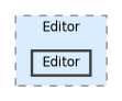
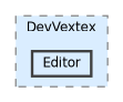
  digraph {
    compound=true
    n1 [color=grey25 fillcolor="#daedff" fontname=Helvetica fontsize=10 height=0.2 label=Editor shape=box style="filled,bold" width=0.4]
    subgraph cluster_1 {
      bgcolor="#daedff"
      fontname=Helvetica
      fontsize=10
-     label=Editor
+     label=DevVextex
      pencolor=grey50
      style="filled,dashed"
      n1
    }
  }
